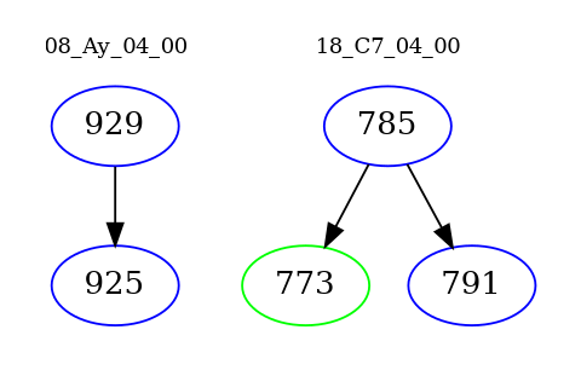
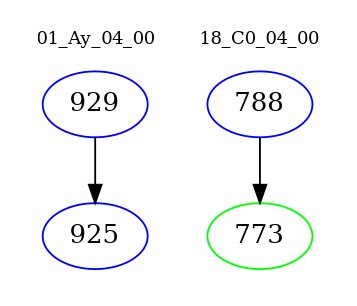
  digraph {
    node [color=blue]
    edge [color=black]
    n1 [label=929]
    n2 [label=925]
-   n3 [label=785]
+   n3 [label=788]
    n4 [color=green label=773]
-   n5 [label=791]
    subgraph cluster_1 {
      color=white
      fontsize=10
-     label="08_Ay_04_00"
+     label="01_Ay_04_00"
      n1
      n2
    }
    subgraph cluster_2 {
      color=white
      fontsize=10
-     label="18_C7_04_00"
+     label="18_C0_04_00"
      n3
      n4
-     n5
    }
    n1 -> n2
    n3 -> n4
-   n3 -> n5
  }
